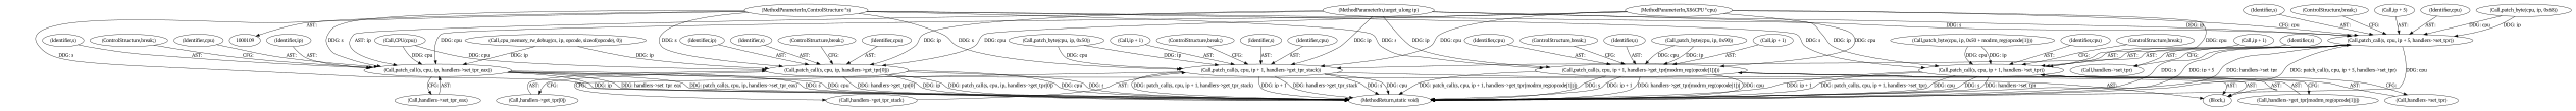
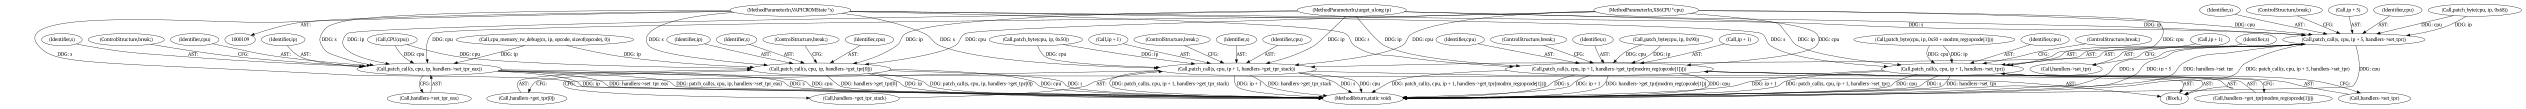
  digraph {
    fontname="PT Serif"
    node [fontname="PT Serif"]
    edge [fontname="PT Serif"]
-   n1 [label="(MethodParameterIn,ControlStructure *s)"]
+   n1 [label="(MethodParameterIn,VAPICROMState *s)"]
    n2 [label="(Call,patch_call(s, cpu, ip + 1, handlers->set_tpr))"]
    n3 [label="(Call,patch_call(s, cpu, ip + 1, handlers->get_tpr[modrm_reg(opcode[1])]))"]
    n4 [label="(Call,patch_call(s, cpu, ip, handlers->get_tpr[0]))"]
    n5 [label="(Call,patch_call(s, cpu, ip, handlers->set_tpr_eax))"]
    n6 [label="(Call,patch_call(s, cpu, ip + 5, handlers->set_tpr))"]
    n7 [label="(Call,patch_call(s, cpu, ip + 1, handlers->get_tpr_stack))"]
    n8 [label="(MethodReturn,static void)"]
    1000109
    n10 [label="(Block,)"]
    n11 [label="(Call,handlers->set_tpr)"]
    n12 [label="(Call,handlers->get_tpr[modrm_reg(opcode[1])])"]
    n13 [label="(Call,handlers->get_tpr[0])"]
    n14 [label="(Call,handlers->set_tpr_eax)"]
    n15 [label="(Call,handlers->set_tpr)"]
    n16 [label="(Call,handlers->get_tpr_stack)"]
    n17 [label="(Call,patch_byte(cpu, ip, 0x50))"]
    n18 [label="(MethodParameterIn,target_ulong ip)"]
    n19 [label="(Identifier,cpu)"]
    n20 [label="(ControlStructure,break;)"]
    n21 [label="(ControlStructure,break;)"]
    n22 [label="(Call,ip + 1)"]
    n23 [label="(Identifier,cpu)"]
    n24 [label="(Identifier,s)"]
    n25 [label="(ControlStructure,break;)"]
    n26 [label="(ControlStructure,break;)"]
    n27 [label="(Call,cpu_memory_rw_debug(cs, ip, opcode, sizeof(opcode), 0))"]
    n28 [label="(Call,ip + 5)"]
    n29 [label="(Identifier,s)"]
    n30 [label="(MethodParameterIn,X86CPU *cpu)"]
    n31 [label="(Call,patch_byte(cpu, ip, 0x90))"]
    n32 [label="(Call,ip + 1)"]
    n33 [label="(Identifier,cpu)"]
    n34 [label="(Identifier,s)"]
    n35 [label="(Call,patch_byte(cpu, ip, 0x50 + modrm_reg(opcode[1])))"]
    n36 [label="(Call,patch_byte(cpu, ip, 0x68))"]
    n37 [label="(Identifier,ip)"]
    n38 [label="(Identifier,cpu)"]
    n39 [label="(Identifier,s)"]
    n40 [label="(Identifier,cpu)"]
    n41 [label="(Call,ip + 1)"]
    n42 [label="(ControlStructure,break;)"]
    n43 [label="(Identifier,ip)"]
    n44 [label="(Identifier,s)"]
    n45 [label="(Call,CPU(cpu))"]
    n46 [label="(Identifier,s)"]
    n47 [label="(Identifier,cpu)"]
    n48 [label="(ControlStructure,break;)"]
    n1 -> n2 [label="DDG: s"]
    n1 -> n3 [label="DDG: s"]
    n1 -> n4 [label="DDG: s"]
    n1 -> n5 [label="DDG: s"]
    n1 -> n6 [label="DDG: s"]
    n1 -> n7 [label="DDG: s"]
    n1 -> n8 [label="DDG: s"]
    n1 -> 1000109 [label="AST: "]
    n2 -> n8 [label="DDG: s"]
    n2 -> n8 [label="DDG: handlers->set_tpr"]
    n2 -> n8 [label="DDG: ip + 1"]
    n2 -> n8 [label="DDG: patch_call(s, cpu, ip + 1, handlers->set_tpr)"]
    n2 -> n8 [label="DDG: cpu"]
    n2 -> n10 [label="AST: "]
    n2 -> n11 [label="CFG: "]
    n3 -> n8 [label="DDG: handlers->get_tpr[modrm_reg(opcode[1])]"]
    n3 -> n8 [label="DDG: cpu"]
    n3 -> n8 [label="DDG: patch_call(s, cpu, ip + 1, handlers->get_tpr[modrm_reg(opcode[1])])"]
    n3 -> n8 [label="DDG: s"]
    n3 -> n8 [label="DDG: ip + 1"]
    n3 -> n10 [label="AST: "]
    n3 -> n12 [label="CFG: "]
    n4 -> n8 [label="DDG: handlers->get_tpr[0]"]
    n4 -> n8 [label="DDG: ip"]
    n4 -> n8 [label="DDG: patch_call(s, cpu, ip, handlers->get_tpr[0])"]
    n4 -> n8 [label="DDG: cpu"]
    n4 -> n8 [label="DDG: s"]
    n4 -> n13 [label="CFG: "]
    n5 -> n8 [label="DDG: handlers->set_tpr_eax"]
    n5 -> n8 [label="DDG: patch_call(s, cpu, ip, handlers->set_tpr_eax)"]
    n5 -> n8 [label="DDG: s"]
    n5 -> n8 [label="DDG: cpu"]
    n5 -> n8 [label="DDG: ip"]
    n5 -> n10 [label="AST: "]
    n5 -> n14 [label="CFG: "]
    n6 -> n7 [label="AST: "]
    n6 -> n8 [label="DDG: s"]
    n6 -> n8 [label="DDG: ip + 5"]
    n6 -> n8 [label="DDG: handlers->set_tpr"]
    n6 -> n8 [label="DDG: patch_call(s, cpu, ip + 5, handlers->set_tpr)"]
    n6 -> n8 [label="DDG: cpu"]
    n6 -> n15 [label="CFG: "]
    n7 -> n8 [label="DDG: s"]
    n7 -> n8 [label="DDG: cpu"]
    n7 -> n8 [label="DDG: patch_call(s, cpu, ip + 1, handlers->get_tpr_stack)"]
    n7 -> n8 [label="DDG: ip + 1"]
    n7 -> n8 [label="DDG: handlers->get_tpr_stack"]
    n7 -> n10 [label="AST: "]
    n7 -> n16 [label="CFG: "]
    n11 -> n2 [label="AST: "]
    n12 -> n3 [label="AST: "]
    n13 -> n4 [label="AST: "]
    n14 -> n5 [label="AST: "]
    n15 -> n6 [label="AST: "]
    n16 -> n7 [label="AST: "]
    n17 -> n7 [label="DDG: cpu"]
    n17 -> n7 [label="DDG: ip"]
    n18 -> n2 [label="DDG: ip"]
    n18 -> n3 [label="DDG: ip"]
    n18 -> n4 [label="DDG: ip"]
-   n18 -> n5 [label="AST: ip"]
+   n18 -> n5 [label="DDG: ip"]
    n18 -> n6 [label="DDG: ip"]
    n18 -> n7 [label="DDG: ip"]
    n19 -> n3 [label="AST: "]
    n20 -> n3 [label="CFG: "]
    n21 -> n4 [label="CFG: "]
    n22 -> n7 [label="AST: "]
    n23 -> n4 [label="AST: "]
    n24 -> n5 [label="AST: "]
    n25 -> n5 [label="CFG: "]
    n26 -> n6 [label="CFG: "]
    n27 -> n4 [label="DDG: ip"]
    n27 -> n5 [label="DDG: ip"]
    n28 -> n6 [label="AST: "]
    n29 -> n3 [label="AST: "]
    n30 -> n2 [label="DDG: cpu"]
    n30 -> n3 [label="DDG: cpu"]
    n30 -> n4 [label="DDG: cpu"]
    n30 -> n5 [label="DDG: cpu"]
-   n30 -> n6 [label="CFG: cpu"]
+   n30 -> n6 [label="DDG: cpu"]
    n30 -> n7 [label="DDG: cpu"]
    n31 -> n3 [label="DDG: cpu"]
    n31 -> n3 [label="DDG: ip"]
    n32 -> n2 [label="AST: "]
    n33 -> n6 [label="AST: "]
    n34 -> n2 [label="AST: "]
    n35 -> n2 [label="DDG: cpu"]
    n35 -> n2 [label="DDG: ip"]
    n36 -> n6 [label="DDG: cpu"]
    n36 -> n6 [label="DDG: ip"]
    n37 -> n4 [label="AST: "]
    n38 -> n5 [label="AST: "]
    n39 -> n6 [label="AST: "]
    n40 -> n2 [label="AST: "]
    n41 -> n3 [label="AST: "]
    n42 -> n7 [label="CFG: "]
    n43 -> n5 [label="AST: "]
    n44 -> n4 [label="AST: "]
    n45 -> n4 [label="DDG: cpu"]
    n45 -> n5 [label="DDG: cpu"]
    n46 -> n7 [label="AST: "]
    n47 -> n7 [label="AST: "]
    n48 -> n2 [label="CFG: "]
  }
